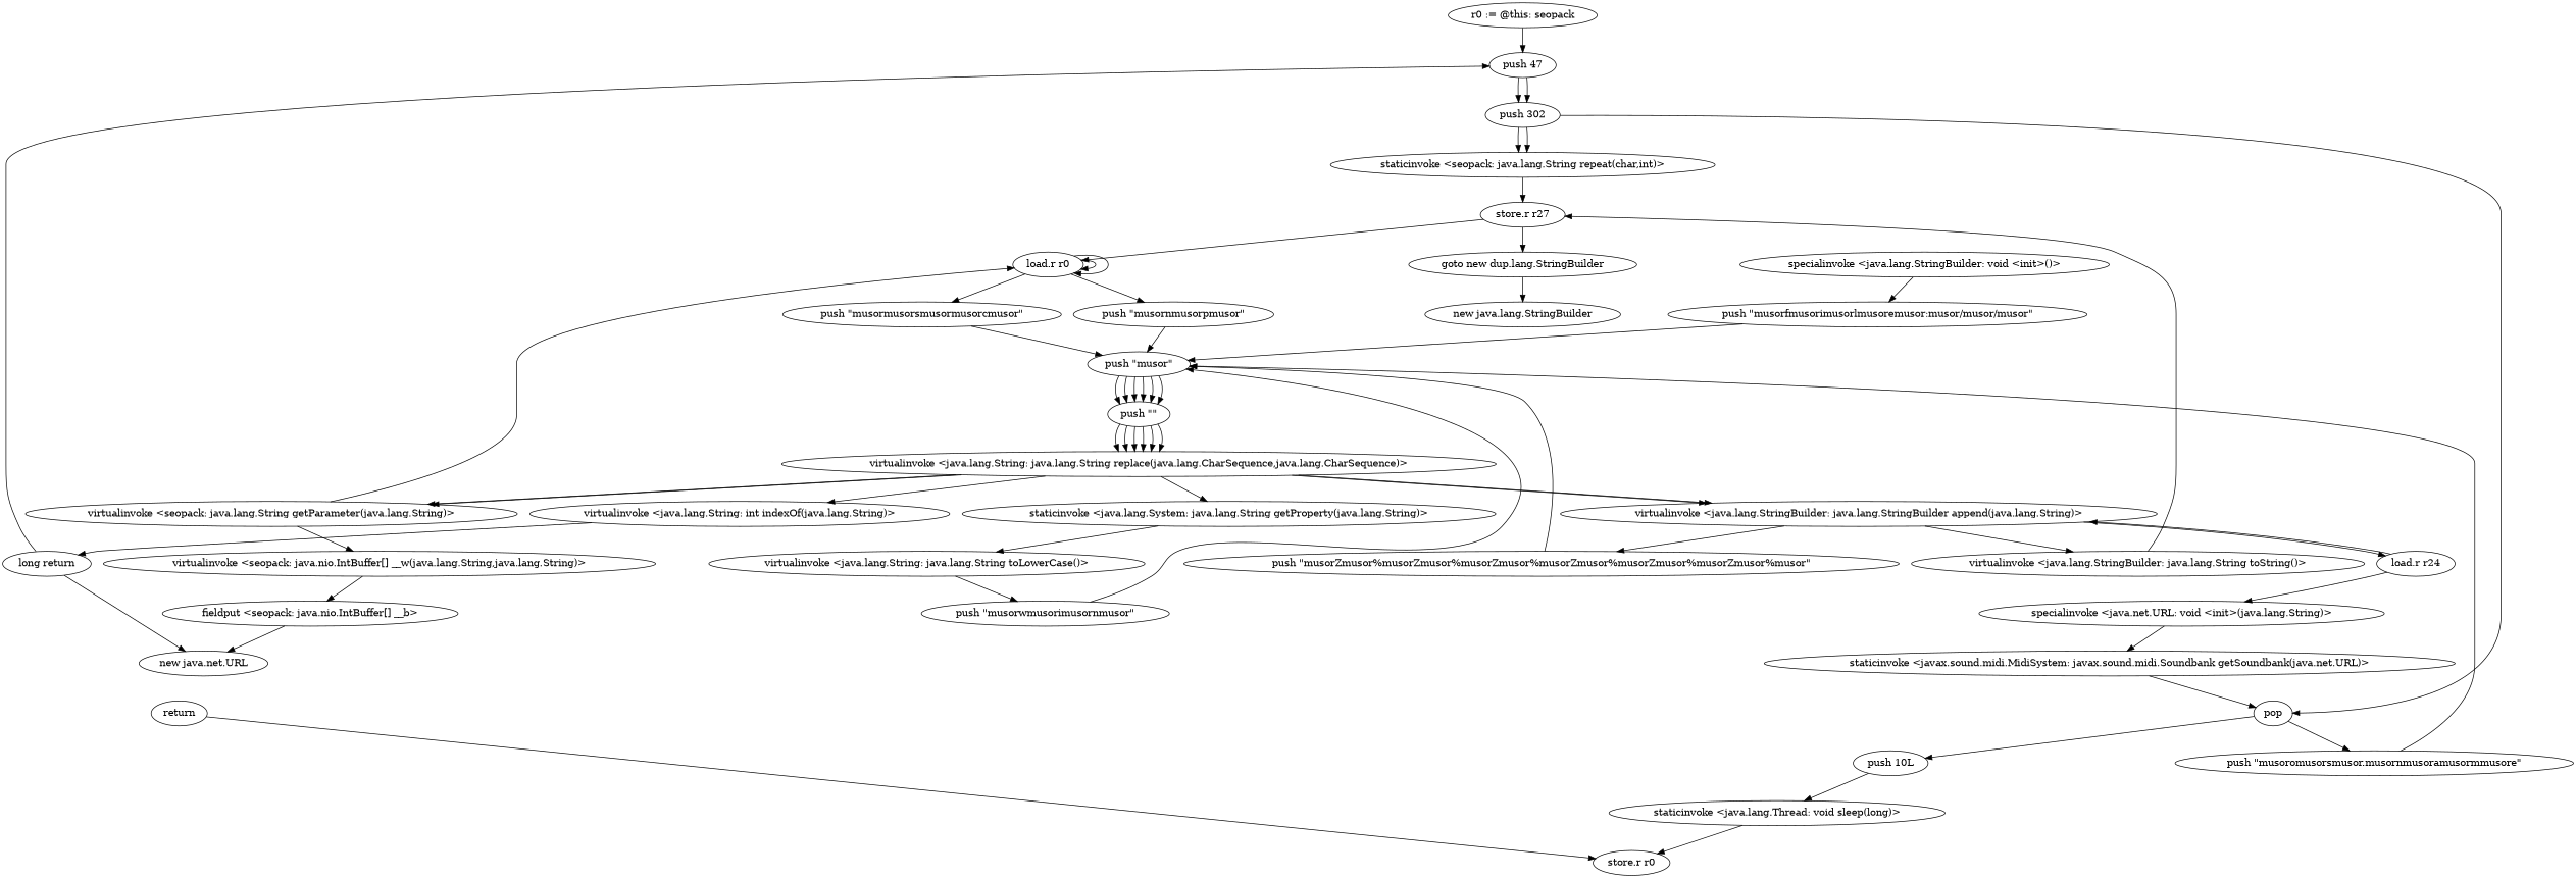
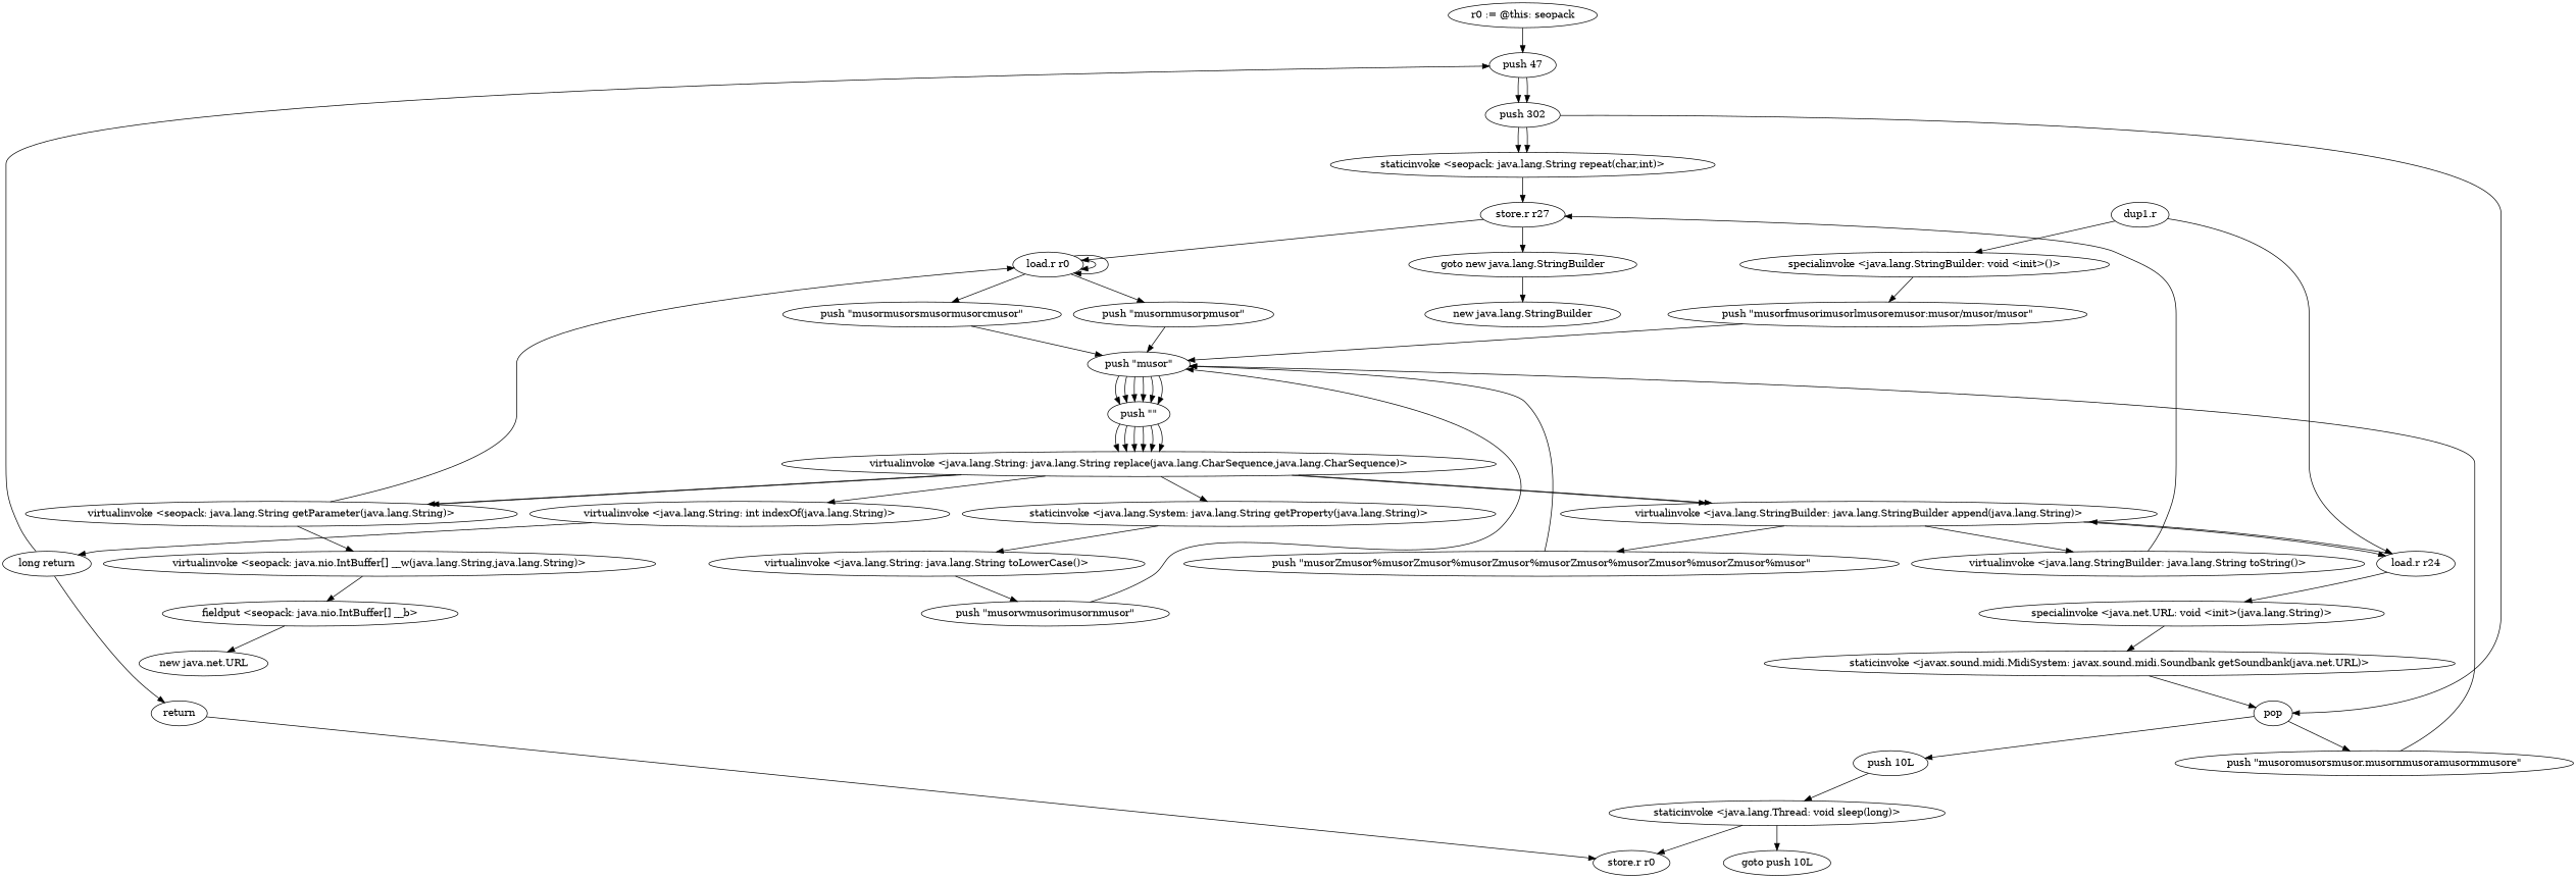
  digraph {
    "r0 := @this: seopack"
    "push 47"
    "push 302"
    "staticinvoke <seopack: java.lang.String repeat(char,int)>"
    pop
    "store.r r27"
    "push \"musoromusorsmusor.musornmusoramusormmusore\""
    "push 10L"
-   "goto new java.lang.StringBuilder" [label="goto new dup.lang.StringBuilder"]
+   "goto new java.lang.StringBuilder"
    "load.r r0"
    "push \"musor\""
    "staticinvoke <java.lang.Thread: void sleep(long)>"
    "push \"\""
    "virtualinvoke <java.lang.String: java.lang.String replace(java.lang.CharSequence,java.lang.CharSequence)>"
    "staticinvoke <java.lang.System: java.lang.String getProperty(java.lang.String)>"
    "virtualinvoke <java.lang.String: int indexOf(java.lang.String)>"
    "virtualinvoke <java.lang.StringBuilder: java.lang.StringBuilder append(java.lang.String)>"
    "virtualinvoke <seopack: java.lang.String getParameter(java.lang.String)>"
    "virtualinvoke <java.lang.String: java.lang.String toLowerCase()>"
    n20 [label="long return"]
    n21 [label="load.r r24"]
    "push \"musorZmusor%musorZmusor%musorZmusor%musorZmusor%musorZmusor%musorZmusor%musor\""
    "virtualinvoke <java.lang.StringBuilder: java.lang.String toString()>"
    "virtualinvoke <seopack: java.nio.IntBuffer[] __w(java.lang.String,java.lang.String)>"
    "push \"musorwmusorimusornmusor\""
    return
    "store.r r0"
    "new java.lang.StringBuilder"
    "push \"musormusorsmusormusorcmusor\""
    "push \"musornmusorpmusor\""
+   "dup1.r"
    "specialinvoke <java.lang.StringBuilder: void <init>()>"
    "push \"musorfmusorimusorlmusoremusor:musor/musor/musor\""
    "specialinvoke <java.net.URL: void <init>(java.lang.String)>"
    "staticinvoke <javax.sound.midi.MidiSystem: javax.sound.midi.Soundbank getSoundbank(java.net.URL)>"
    "fieldput <seopack: java.nio.IntBuffer[] __b>"
    "new java.net.URL"
+   "goto push 10L"
    "r0 := @this: seopack" -> "push 47"
    "push 47" -> "push 302"
    "push 47" -> "push 302"
    "push 302" -> "staticinvoke <seopack: java.lang.String repeat(char,int)>"
    "push 302" -> "staticinvoke <seopack: java.lang.String repeat(char,int)>"
    "push 302" -> pop
    "staticinvoke <seopack: java.lang.String repeat(char,int)>" -> "store.r r27"
    pop -> "push \"musoromusorsmusor.musornmusoramusormmusore\""
    pop -> "push 10L"
    "store.r r27" -> "goto new java.lang.StringBuilder"
    "store.r r27" -> "load.r r0"
    "push \"musoromusorsmusor.musornmusoramusormmusore\"" -> "push \"musor\""
    "push 10L" -> "staticinvoke <java.lang.Thread: void sleep(long)>"
    "goto new java.lang.StringBuilder" -> "new java.lang.StringBuilder"
    "load.r r0" -> "load.r r0"
    "load.r r0" -> "load.r r0"
    "load.r r0" -> "push \"musormusorsmusormusorcmusor\""
    "load.r r0" -> "push \"musornmusorpmusor\""
    "push \"musor\"" -> "push \"\""
    "push \"musor\"" -> "push \"\""
    "push \"musor\"" -> "push \"\""
    "push \"musor\"" -> "push \"\""
    "push \"musor\"" -> "push \"\""
    "push \"musor\"" -> "push \"\""
    "staticinvoke <java.lang.Thread: void sleep(long)>" -> "store.r r0"
+   "staticinvoke <java.lang.Thread: void sleep(long)>" -> "goto push 10L"
    "push \"\"" -> "virtualinvoke <java.lang.String: java.lang.String replace(java.lang.CharSequence,java.lang.CharSequence)>"
    "push \"\"" -> "virtualinvoke <java.lang.String: java.lang.String replace(java.lang.CharSequence,java.lang.CharSequence)>"
    "push \"\"" -> "virtualinvoke <java.lang.String: java.lang.String replace(java.lang.CharSequence,java.lang.CharSequence)>"
    "push \"\"" -> "virtualinvoke <java.lang.String: java.lang.String replace(java.lang.CharSequence,java.lang.CharSequence)>"
    "push \"\"" -> "virtualinvoke <java.lang.String: java.lang.String replace(java.lang.CharSequence,java.lang.CharSequence)>"
    "push \"\"" -> "virtualinvoke <java.lang.String: java.lang.String replace(java.lang.CharSequence,java.lang.CharSequence)>"
    "virtualinvoke <java.lang.String: java.lang.String replace(java.lang.CharSequence,java.lang.CharSequence)>" -> "staticinvoke <java.lang.System: java.lang.String getProperty(java.lang.String)>"
    "virtualinvoke <java.lang.String: java.lang.String replace(java.lang.CharSequence,java.lang.CharSequence)>" -> "virtualinvoke <java.lang.String: int indexOf(java.lang.String)>"
    "virtualinvoke <java.lang.String: java.lang.String replace(java.lang.CharSequence,java.lang.CharSequence)>" -> "virtualinvoke <java.lang.StringBuilder: java.lang.StringBuilder append(java.lang.String)>"
    "virtualinvoke <java.lang.String: java.lang.String replace(java.lang.CharSequence,java.lang.CharSequence)>" -> "virtualinvoke <java.lang.StringBuilder: java.lang.StringBuilder append(java.lang.String)>"
    "virtualinvoke <java.lang.String: java.lang.String replace(java.lang.CharSequence,java.lang.CharSequence)>" -> "virtualinvoke <seopack: java.lang.String getParameter(java.lang.String)>"
    "virtualinvoke <java.lang.String: java.lang.String replace(java.lang.CharSequence,java.lang.CharSequence)>" -> "virtualinvoke <seopack: java.lang.String getParameter(java.lang.String)>"
    "staticinvoke <java.lang.System: java.lang.String getProperty(java.lang.String)>" -> "virtualinvoke <java.lang.String: java.lang.String toLowerCase()>"
    "virtualinvoke <java.lang.String: int indexOf(java.lang.String)>" -> n20
    "virtualinvoke <java.lang.StringBuilder: java.lang.StringBuilder append(java.lang.String)>" -> n21
    "virtualinvoke <java.lang.StringBuilder: java.lang.StringBuilder append(java.lang.String)>" -> "push \"musorZmusor%musorZmusor%musorZmusor%musorZmusor%musorZmusor%musorZmusor%musor\""
    "virtualinvoke <java.lang.StringBuilder: java.lang.StringBuilder append(java.lang.String)>" -> "virtualinvoke <java.lang.StringBuilder: java.lang.String toString()>"
    "virtualinvoke <seopack: java.lang.String getParameter(java.lang.String)>" -> "load.r r0"
    "virtualinvoke <seopack: java.lang.String getParameter(java.lang.String)>" -> "virtualinvoke <seopack: java.nio.IntBuffer[] __w(java.lang.String,java.lang.String)>"
    "virtualinvoke <java.lang.String: java.lang.String toLowerCase()>" -> "push \"musorwmusorimusornmusor\""
    n20 -> "push 47"
-   n20 -> "new java.net.URL"
+   n20 -> return
    n21 -> "virtualinvoke <java.lang.StringBuilder: java.lang.StringBuilder append(java.lang.String)>"
    n21 -> "specialinvoke <java.net.URL: void <init>(java.lang.String)>"
    "push \"musorZmusor%musorZmusor%musorZmusor%musorZmusor%musorZmusor%musorZmusor%musor\"" -> "push \"musor\""
    "virtualinvoke <java.lang.StringBuilder: java.lang.String toString()>" -> "store.r r27"
    "virtualinvoke <seopack: java.nio.IntBuffer[] __w(java.lang.String,java.lang.String)>" -> "fieldput <seopack: java.nio.IntBuffer[] __b>"
    "push \"musorwmusorimusornmusor\"" -> "push \"musor\""
    return -> "store.r r0"
    "push \"musormusorsmusormusorcmusor\"" -> "push \"musor\""
    "push \"musornmusorpmusor\"" -> "push \"musor\""
+   "dup1.r" -> n21
+   "dup1.r" -> "specialinvoke <java.lang.StringBuilder: void <init>()>"
    "specialinvoke <java.lang.StringBuilder: void <init>()>" -> "push \"musorfmusorimusorlmusoremusor:musor/musor/musor\""
    "push \"musorfmusorimusorlmusoremusor:musor/musor/musor\"" -> "push \"musor\""
    "specialinvoke <java.net.URL: void <init>(java.lang.String)>" -> "staticinvoke <javax.sound.midi.MidiSystem: javax.sound.midi.Soundbank getSoundbank(java.net.URL)>"
    "staticinvoke <javax.sound.midi.MidiSystem: javax.sound.midi.Soundbank getSoundbank(java.net.URL)>" -> pop
    "fieldput <seopack: java.nio.IntBuffer[] __b>" -> "new java.net.URL"
  }
